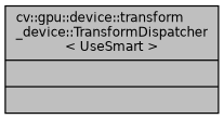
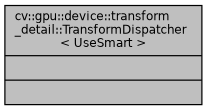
  digraph {
    fontname="DejaVu Sans"
-   n1 [color=black fillcolor=grey75 fontcolor=black fontname="DejaVu Sans" fontsize=10 height=0.2 label="{cv::gpu::device::transform\l_device::TransformDispatcher\l\< UseSmart \>\n||}" shape=record style=filled width=0.4]
+   n1 [color=black fillcolor=grey75 fontcolor=black fontname="DejaVu Sans" fontsize=10 height=0.2 label="{cv::gpu::device::transform\l_detail::TransformDispatcher\l\< UseSmart \>\n||}" shape=record style=filled width=0.4]
  }
